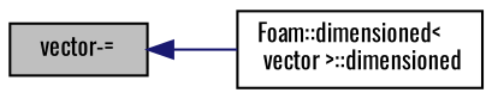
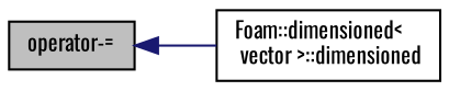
  digraph {
    rankdir=LR
    fontname=Oswald
    node [color=black fontname=Oswald fontsize=10 shape=record]
-   n1 [fillcolor=grey75 fontcolor=black height=0.2 label="vector-=" style=filled width=0.4]
+   n1 [fillcolor=grey75 fontcolor=black height=0.2 label="operator-=" style=filled width=0.4]
    n2 [height=0.2 label="Foam::dimensioned\<\l vector \>::dimensioned" width=0.4]
    n1 -> n2 [color=midnightblue dir=back fontname=Oswald fontsize=10 labelfontname=FreeSans labelfontsize=10 style=solid]
  }
